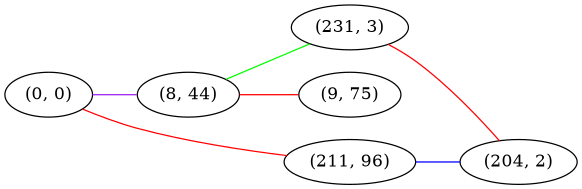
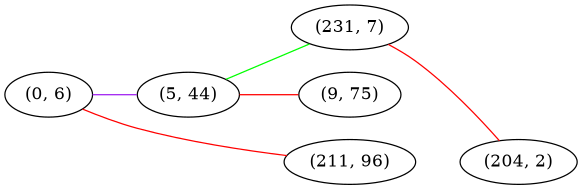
  graph {
    rankdir=LR
    edge [color=red weight=1]
-   "(0, 0)"
-   "(5, 44)" [label="(8, 44)"]
+   "(0, 0)" [label="(0, 6)"]
+   "(5, 44)"
    "(211, 96)"
-   "(231, 7)" [label="(231, 3)"]
+   "(231, 7)"
    "(9, 75)"
    n6 [label="(204, 2)"]
    "(0, 0)" -- "(5, 44)" [color=purple weight=4]
    "(0, 0)" -- "(211, 96)"
    "(5, 44)" -- "(231, 7)" [color=green weight=2]
    "(5, 44)" -- "(9, 75)" [weight=3]
-   "(211, 96)" -- n6 [color=blue weight=3]
    "(231, 7)" -- n6
  }
